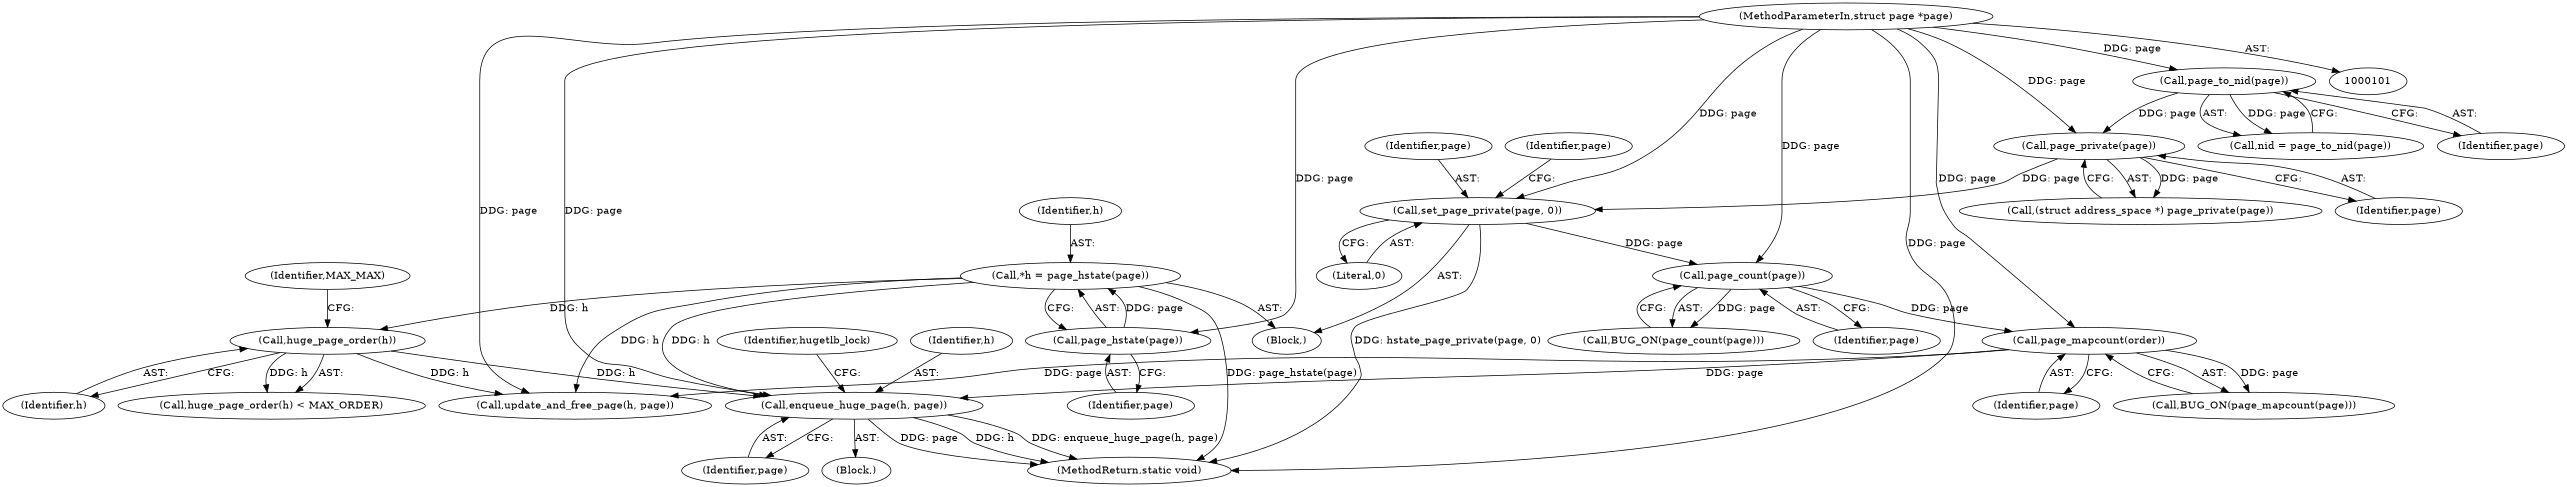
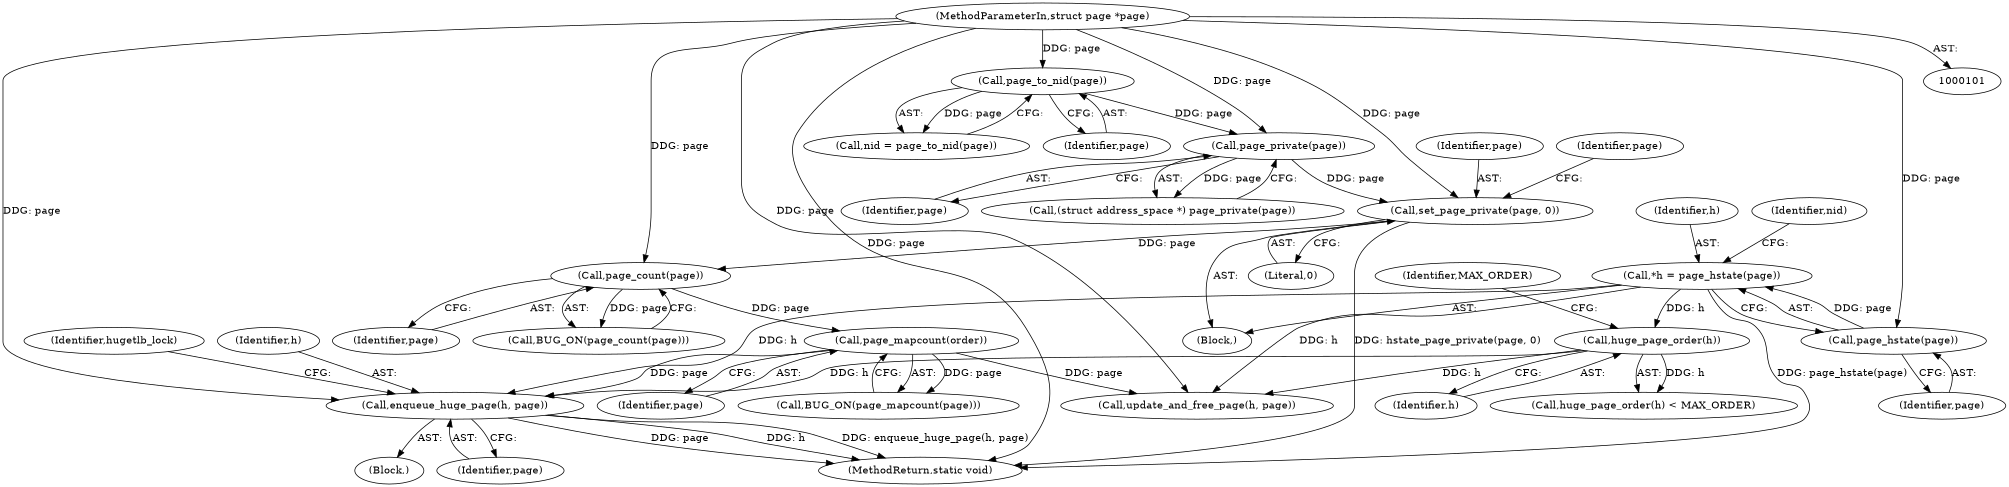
  digraph {
    n1 [label="(Call,enqueue_huge_page(h, page))"]
    n2 [label="(MethodReturn,static void)"]
    n3 [label="(Block,)"]
    n4 [label="(Identifier,page)"]
    n5 [label="(Call,huge_page_order(h))"]
    n6 [label="(Call,huge_page_order(h) < MAX_ORDER)"]
    n7 [label="(Call,update_and_free_page(h, page))"]
    n8 [label="(Identifier,h)"]
    n9 [label="(Call,*h = page_hstate(page))"]
    n10 [label="(Call,page_hstate(page))"]
    n11 [label="(Block,)"]
    n12 [label="(Identifier,page)"]
    n13 [label="(Call,page_to_nid(page))"]
    n14 [label="(Call,page_private(page))"]
    n15 [label="(Call,nid = page_to_nid(page))"]
    n16 [label="(Identifier,page)"]
    n17 [label="(MethodParameterIn,struct page *page)"]
    n18 [label="(Call,page_mapcount(order))"]
    n19 [label="(Call,page_count(page))"]
    n20 [label="(Call,set_page_private(page, 0))"]
    1000101
    n22 [label="(Identifier,page)"]
    n23 [label="(Call,BUG_ON(page_mapcount(page)))"]
    n24 [label="(Identifier,page)"]
    n25 [label="(Call,BUG_ON(page_count(page)))"]
    n26 [label="(Literal,0)"]
    n27 [label="(Call,(struct address_space *) page_private(page))"]
    n28 [label="(Identifier,page)"]
    n29 [label="(Identifier,page)"]
    n30 [label="(Identifier,hugetlb_lock)"]
-   n31 [label="(Identifier,MAX_MAX)"]
+   n31 [label="(Identifier,MAX_ORDER)"]
+   n32 [label="(Identifier,nid)"]
    n33 [label="(Identifier,h)"]
    n34 [label="(Identifier,page)"]
    n35 [label="(Identifier,h)"]
    n1 -> n2 [label="DDG: page"]
    n1 -> n2 [label="DDG: h"]
    n1 -> n2 [label="DDG: enqueue_huge_page(h, page)"]
    n1 -> n3 [label="AST: "]
    n1 -> n4 [label="CFG: "]
    n4 -> n1 [label="AST: "]
    n5 -> n1 [label="DDG: h"]
    n5 -> n6 [label="AST: "]
    n5 -> n6 [label="DDG: h"]
    n5 -> n7 [label="DDG: h"]
    n5 -> n8 [label="CFG: "]
    n8 -> n5 [label="AST: "]
    n9 -> n1 [label="DDG: h"]
    n9 -> n2 [label="DDG: page_hstate(page)"]
    n9 -> n5 [label="DDG: h"]
    n9 -> n7 [label="DDG: h"]
    n9 -> n10 [label="CFG: "]
    n9 -> n11 [label="AST: "]
    n10 -> n9 [label="AST: "]
    n10 -> n9 [label="DDG: page"]
    n10 -> n12 [label="CFG: "]
    n12 -> n10 [label="AST: "]
    n13 -> n14 [label="DDG: page"]
    n13 -> n15 [label="AST: "]
    n13 -> n15 [label="DDG: page"]
    n13 -> n16 [label="CFG: "]
    n14 -> n20 [label="DDG: page"]
    n14 -> n27 [label="AST: "]
    n14 -> n27 [label="DDG: page"]
    n14 -> n28 [label="CFG: "]
    n15 -> n13 [label="CFG: "]
    n16 -> n13 [label="AST: "]
    n17 -> n1 [label="DDG: page"]
    n17 -> n2 [label="DDG: page"]
    n17 -> n7 [label="DDG: page"]
    n17 -> n10 [label="DDG: page"]
    n17 -> n13 [label="DDG: page"]
    n17 -> n14 [label="DDG: page"]
-   n17 -> n18 [label="DDG: page"]
    n17 -> n19 [label="DDG: page"]
    n17 -> n20 [label="DDG: page"]
    n17 -> 1000101 [label="AST: "]
    n18 -> n1 [label="DDG: page"]
    n18 -> n7 [label="DDG: page"]
    n18 -> n22 [label="CFG: "]
    n18 -> n23 [label="AST: "]
    n18 -> n23 [label="DDG: page"]
    n19 -> n18 [label="DDG: page"]
    n19 -> n24 [label="CFG: "]
    n19 -> n25 [label="AST: "]
    n19 -> n25 [label="DDG: page"]
    n20 -> n2 [label="DDG: hstate_page_private(page, 0)"]
    n20 -> n11 [label="AST: "]
    n20 -> n19 [label="DDG: page"]
    n20 -> n26 [label="CFG: "]
    n22 -> n18 [label="AST: "]
    n23 -> n18 [label="CFG: "]
    n24 -> n19 [label="AST: "]
    n25 -> n19 [label="CFG: "]
    n26 -> n20 [label="AST: "]
    n27 -> n14 [label="CFG: "]
    n28 -> n14 [label="AST: "]
    n29 -> n20 [label="AST: "]
    n30 -> n1 [label="CFG: "]
    n31 -> n5 [label="CFG: "]
+   n32 -> n9 [label="CFG: "]
    n33 -> n1 [label="AST: "]
    n34 -> n20 [label="CFG: "]
    n35 -> n9 [label="AST: "]
  }
